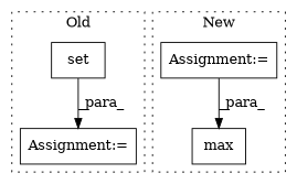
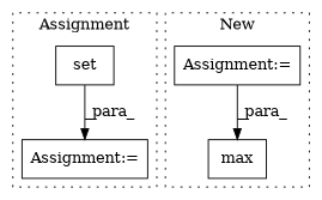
  digraph {
    node [a=32 shape=box]
    n1 [l=5 label=set s=2443]
    n2 [a=7 l=2 label="Assignment:=" s=2933]
    n3 [l="4,1" label=max s="3010,3029"]
    n4 [a=7 l=1 label="Assignment:=" s=2571]
    subgraph cluster_1 {
-     label=Old
+     label=Assignment
      style=dotted
      n1
      n2
    }
    subgraph cluster_2 {
      label=New
      style=dotted
      n3
      n4
    }
    n1 -> n2 [label=_para_]
    n4 -> n3 [label=_para_]
  }
